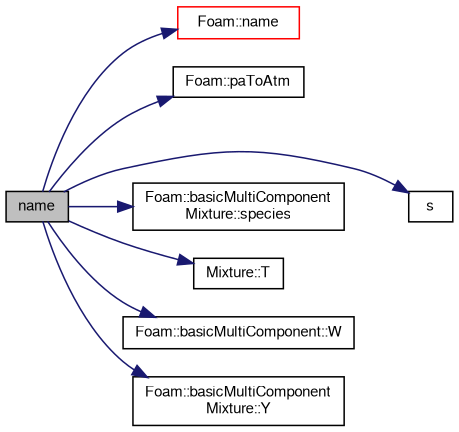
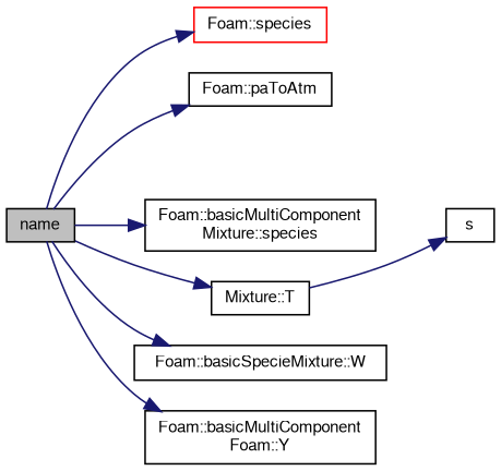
  digraph {
    rankdir=LR
    node [color=black fontname=FreeSans fontsize=10 shape=record]
    edge [color=midnightblue fontname=FreeSans fontsize=10 labelfontname=FreeSans labelfontsize=10 style=solid]
    n1 [fillcolor=grey75 fontcolor=black height=0.2 label=name style=filled width=0.4]
-   n2 [color=red height=0.2 label="Foam::name" width=0.4]
+   n2 [color=red height=0.2 label="Foam::species" width=0.4]
    n3 [height=0.2 label="Foam::paToAtm" width=0.4]
    n4 [height=0.2 label=s width=0.4]
    n5 [height=0.2 label="Foam::basicMultiComponent\lMixture::species" width=0.4]
    n6 [height=0.2 label="Mixture::T" width=0.4]
-   n7 [height=0.2 label="Foam::basicMultiComponent::W" width=0.4]
-   n8 [height=0.2 label="Foam::basicMultiComponent\lMixture::Y" width=0.4]
+   n7 [height=0.2 label="Foam::basicSpecieMixture::W" width=0.4]
+   n8 [height=0.2 label="Foam::basicMultiComponent\lFoam::Y" width=0.4]
    n1 -> n2
    n1 -> n3
-   n1 -> n4
+   n6 -> n4
    n1 -> n5
    n1 -> n6
    n1 -> n7
    n1 -> n8
  }
